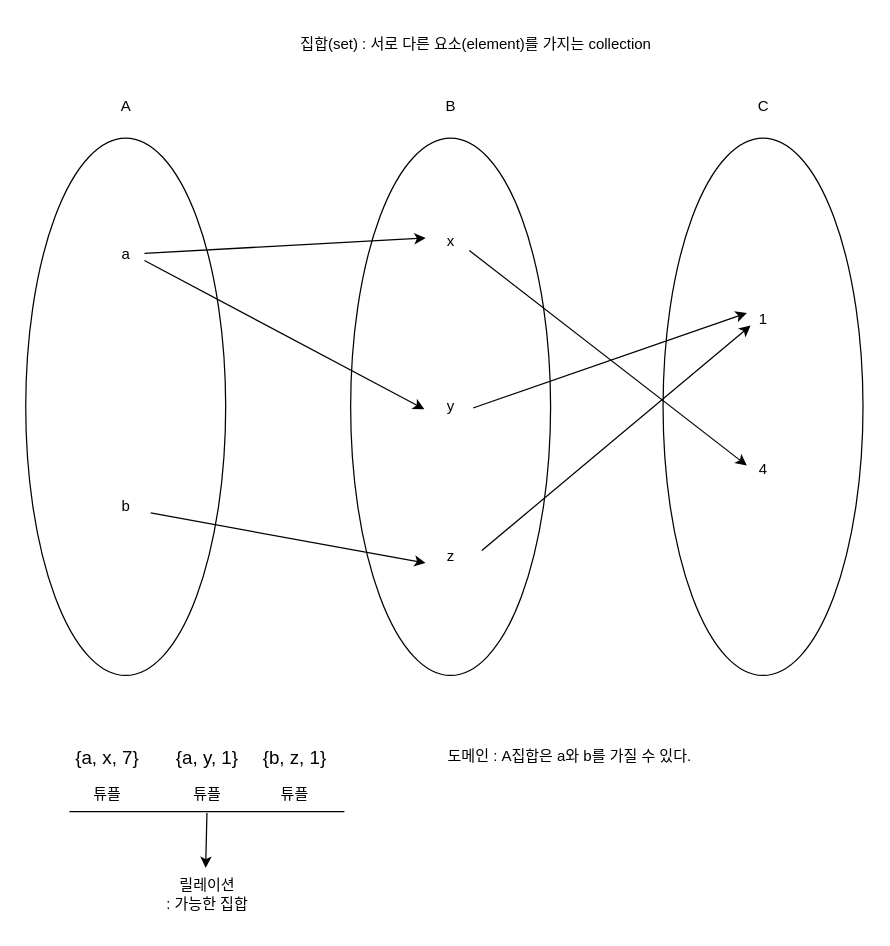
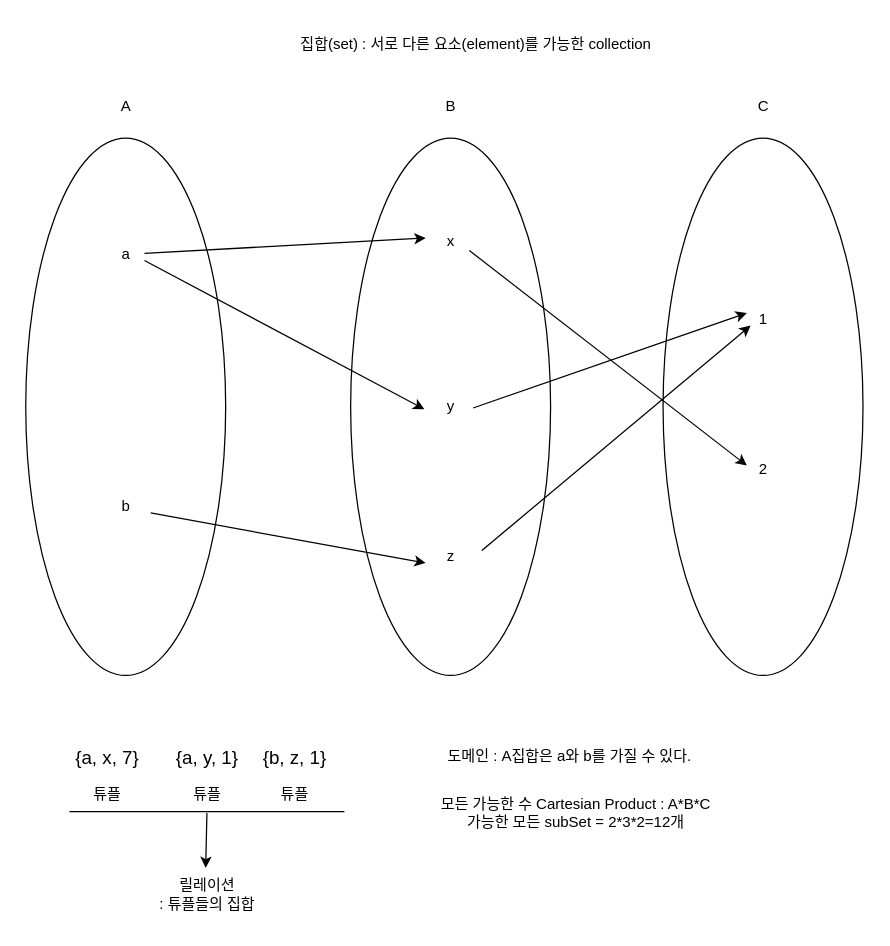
  <mxCell id="0" />
  <mxCell id="1" parent="0" />
  <mxCell id="2" value="" style="ellipse;whiteSpace=wrap;html=1;rounded=1;" vertex="1" parent="1"><mxGeometry x="20" y="110" width="160" height="430" as="geometry" /></mxCell>
  <mxCell id="3" value="a" style="text;html=1;align=center;verticalAlign=middle;resizable=0;points=[];autosize=1;strokeColor=none;fillColor=none;rounded=1;" vertex="1" parent="1"><mxGeometry x="85" y="188" width="30" height="30" as="geometry" /></mxCell>
  <mxCell id="4" value="b" style="text;html=1;align=center;verticalAlign=middle;resizable=0;points=[];autosize=1;strokeColor=none;fillColor=none;rounded=1;" vertex="1" parent="1"><mxGeometry x="85" y="390" width="30" height="30" as="geometry" /></mxCell>
  <mxCell id="5" value="" style="ellipse;whiteSpace=wrap;html=1;rounded=1;" vertex="1" parent="1"><mxGeometry x="280" y="110" width="160" height="430" as="geometry" /></mxCell>
  <mxCell id="6" value="x" style="text;html=1;align=center;verticalAlign=middle;resizable=0;points=[];autosize=1;strokeColor=none;fillColor=none;rounded=1;" vertex="1" parent="1"><mxGeometry x="345" y="178" width="30" height="30" as="geometry" /></mxCell>
  <mxCell id="7" value="y" style="text;html=1;align=center;verticalAlign=middle;resizable=0;points=[];autosize=1;strokeColor=none;fillColor=none;rounded=1;" vertex="1" parent="1"><mxGeometry x="345" y="310" width="30" height="30" as="geometry" /></mxCell>
  <mxCell id="8" value="z" style="text;html=1;align=center;verticalAlign=middle;resizable=0;points=[];autosize=1;strokeColor=none;fillColor=none;rounded=1;" vertex="1" parent="1"><mxGeometry x="345" y="430" width="30" height="30" as="geometry" /></mxCell>
  <mxCell id="9" style="rounded=1;orthogonalLoop=1;jettySize=auto;html=1;entryX=-0.167;entryY=0.4;entryDx=0;entryDy=0;entryPerimeter=0;" edge="1" parent="1" source="3" target="6"><mxGeometry relative="1" as="geometry"><mxPoint x="320" y="200" as="targetPoint" /></mxGeometry></mxCell>
  <mxCell id="10" style="rounded=1;orthogonalLoop=1;jettySize=auto;html=1;" edge="1" parent="1"><mxGeometry relative="1" as="geometry"><mxPoint x="120" y="410" as="sourcePoint" /><mxPoint x="340" y="450" as="targetPoint" /></mxGeometry></mxCell>
- <mxCell id="11" value="집합(set) : 서로 다른 요소(element)를 가지는 collection" style="text;html=1;align=center;verticalAlign=middle;resizable=0;points=[];autosize=1;strokeColor=none;fillColor=none;rounded=1;" vertex="1" parent="1"><mxGeometry x="220" y="20" width="320" height="30" as="geometry" /></mxCell>
+ <mxCell id="11" value="집합(set) : 서로 다른 요소(element)를 가능한 collection" style="text;html=1;align=center;verticalAlign=middle;resizable=0;points=[];autosize=1;strokeColor=none;fillColor=none;rounded=1;" vertex="1" parent="1"><mxGeometry x="220" y="20" width="320" height="30" as="geometry" /></mxCell>
  <mxCell id="12" value="" style="ellipse;whiteSpace=wrap;html=1;rounded=1;" vertex="1" parent="1"><mxGeometry x="530" y="110" width="160" height="430" as="geometry" /></mxCell>
  <mxCell id="13" value="1" style="text;html=1;align=center;verticalAlign=middle;resizable=0;points=[];autosize=1;strokeColor=none;fillColor=none;rounded=1;" vertex="1" parent="1"><mxGeometry x="595" y="240" width="30" height="30" as="geometry" /></mxCell>
- <mxCell id="14" value="4" style="text;html=1;align=center;verticalAlign=middle;resizable=0;points=[];autosize=1;strokeColor=none;fillColor=none;rounded=1;" vertex="1" parent="1"><mxGeometry x="595" y="360" width="30" height="30" as="geometry" /></mxCell>
+ <mxCell id="14" value="2" style="text;html=1;align=center;verticalAlign=middle;resizable=0;points=[];autosize=1;strokeColor=none;fillColor=none;rounded=1;" vertex="1" parent="1"><mxGeometry x="595" y="360" width="30" height="30" as="geometry" /></mxCell>
  <mxCell id="15" style="rounded=1;orthogonalLoop=1;jettySize=auto;html=1;entryX=0.067;entryY=0.4;entryDx=0;entryDy=0;entryPerimeter=0;" edge="1" parent="1" target="14"><mxGeometry relative="1" as="geometry"><mxPoint x="375" y="200" as="sourcePoint" /><mxPoint x="600" y="188" as="targetPoint" /></mxGeometry></mxCell>
  <mxCell id="16" style="rounded=1;orthogonalLoop=1;jettySize=auto;html=1;entryX=0.167;entryY=0.667;entryDx=0;entryDy=0;entryPerimeter=0;" edge="1" parent="1" target="13"><mxGeometry relative="1" as="geometry"><mxPoint x="385" y="440" as="sourcePoint" /><mxPoint x="590" y="255" as="targetPoint" /></mxGeometry></mxCell>
  <mxCell id="17" style="rounded=1;orthogonalLoop=1;jettySize=auto;html=1;entryX=-0.2;entryY=0.567;entryDx=0;entryDy=0;entryPerimeter=0;" edge="1" parent="1" target="7"><mxGeometry relative="1" as="geometry"><mxPoint x="115" y="208" as="sourcePoint" /><mxPoint x="337" y="380" as="targetPoint" /></mxGeometry></mxCell>
  <mxCell id="18" style="rounded=1;orthogonalLoop=1;jettySize=auto;html=1;entryX=0.067;entryY=0.333;entryDx=0;entryDy=0;entryPerimeter=0;exitX=1.1;exitY=0.533;exitDx=0;exitDy=0;exitPerimeter=0;" edge="1" parent="1" source="7" target="13"><mxGeometry relative="1" as="geometry"><mxPoint x="395" y="450" as="sourcePoint" /><mxPoint x="610" y="270" as="targetPoint" /></mxGeometry></mxCell>
  <mxCell id="19" value="{a, x, 7}" style="text;html=1;align=center;verticalAlign=middle;resizable=0;points=[];autosize=1;strokeColor=none;fillColor=none;fontSize=15;" vertex="1" parent="1"><mxGeometry x="50" y="590" width="70" height="30" as="geometry" /></mxCell>
  <mxCell id="20" value="{a, y, 1}" style="text;html=1;align=center;verticalAlign=middle;resizable=0;points=[];autosize=1;strokeColor=none;fillColor=none;fontSize=15;" vertex="1" parent="1"><mxGeometry x="130" y="590" width="70" height="30" as="geometry" /></mxCell>
  <mxCell id="21" value="{&lt;span style=&quot;background-color: initial; font-size: 15px;&quot;&gt;b, z, 1}&lt;/span&gt;" style="text;html=1;align=center;verticalAlign=middle;resizable=0;points=[];autosize=1;strokeColor=none;fillColor=none;fontSize=15;" vertex="1" parent="1"><mxGeometry x="200" y="590" width="70" height="30" as="geometry" /></mxCell>
  <mxCell id="22" value="튜플" style="text;html=1;align=center;verticalAlign=middle;resizable=0;points=[];autosize=1;strokeColor=none;fillColor=none;" vertex="1" parent="1"><mxGeometry x="60" y="620" width="50" height="30" as="geometry" /></mxCell>
  <mxCell id="23" value="튜플" style="text;html=1;align=center;verticalAlign=middle;resizable=0;points=[];autosize=1;strokeColor=none;fillColor=none;" vertex="1" parent="1"><mxGeometry x="140" y="620" width="50" height="30" as="geometry" /></mxCell>
  <mxCell id="24" value="튜플" style="text;html=1;align=center;verticalAlign=middle;resizable=0;points=[];autosize=1;strokeColor=none;fillColor=none;" vertex="1" parent="1"><mxGeometry x="210" y="620" width="50" height="30" as="geometry" /></mxCell>
- <mxCell id="25" value="릴레이션&lt;div&gt;: 가능한 집합&lt;/div&gt;" style="text;html=1;align=center;verticalAlign=middle;resizable=0;points=[];autosize=1;strokeColor=none;fillColor=none;" vertex="1" parent="1"><mxGeometry x="110" y="695" width="110" height="40" as="geometry" /></mxCell>
+ <mxCell id="25" value="릴레이션&lt;div&gt;: 튜플들의 집합&lt;/div&gt;" style="text;html=1;align=center;verticalAlign=middle;resizable=0;points=[];autosize=1;strokeColor=none;fillColor=none;" vertex="1" parent="1"><mxGeometry x="110" y="695" width="110" height="40" as="geometry" /></mxCell>
  <mxCell id="26" value="" style="endArrow=none;html=1;rounded=1;" edge="1" parent="1"><mxGeometry width="50" height="50" relative="1" as="geometry"><mxPoint x="55" y="649" as="sourcePoint" /><mxPoint x="275" y="649" as="targetPoint" /></mxGeometry></mxCell>
  <mxCell id="27" value="" style="endArrow=classic;html=1;rounded=1;entryX=0.414;entryY=-0.2;entryDx=0;entryDy=0;entryPerimeter=0;" edge="1" parent="1"><mxGeometry width="50" height="50" relative="1" as="geometry"><mxPoint x="165" y="650" as="sourcePoint" /><mxPoint x="163.98" y="694" as="targetPoint" /></mxGeometry></mxCell>
  <mxCell id="28" value="A" style="text;html=1;align=center;verticalAlign=middle;resizable=0;points=[];autosize=1;strokeColor=none;fillColor=none;" vertex="1" parent="1"><mxGeometry x="85" y="70" width="30" height="30" as="geometry" /></mxCell>
  <mxCell id="29" value="B" style="text;html=1;align=center;verticalAlign=middle;resizable=0;points=[];autosize=1;strokeColor=none;fillColor=none;" vertex="1" parent="1"><mxGeometry x="345" y="70" width="30" height="30" as="geometry" /></mxCell>
  <mxCell id="30" value="C" style="text;html=1;align=center;verticalAlign=middle;resizable=0;points=[];autosize=1;strokeColor=none;fillColor=none;" vertex="1" parent="1"><mxGeometry x="595" y="70" width="30" height="30" as="geometry" /></mxCell>
  <mxCell id="31" value="도메인 : A집합은 a와 b를 가질 수 있다." style="text;html=1;align=center;verticalAlign=middle;resizable=0;points=[];autosize=1;strokeColor=none;fillColor=none;" vertex="1" parent="1"><mxGeometry x="340" y="590" width="230" height="30" as="geometry" /></mxCell>
+ <mxCell id="32" value="모든 가능한 수 Cartesian Product : A*B*C&lt;div&gt;가능한 모든 subSet = 2*3*2=12개&lt;/div&gt;" style="text;html=1;align=center;verticalAlign=middle;resizable=0;points=[];autosize=1;strokeColor=none;fillColor=none;" vertex="1" parent="1"><mxGeometry x="340" y="630" width="240" height="40" as="geometry" /></mxCell>
